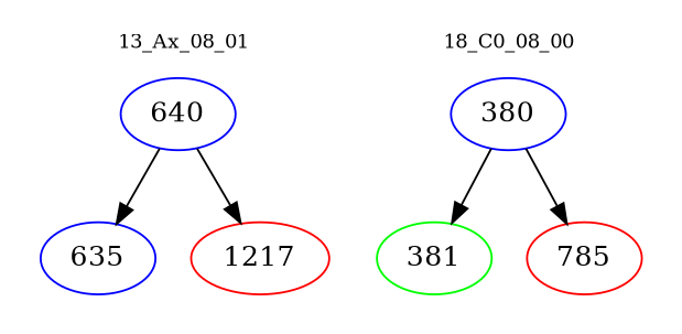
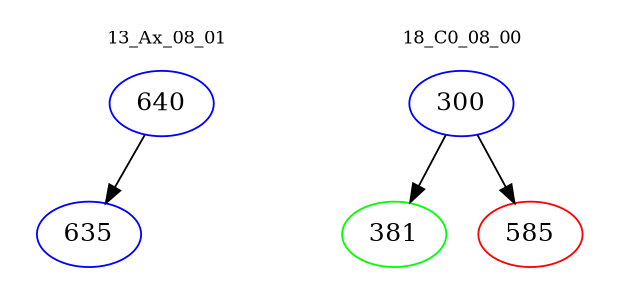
  digraph {
    node [color=blue]
    edge [color=black]
    n1 [label=640]
    n2 [label=635]
-   n3 [color=red label=1217]
-   n4 [label=380]
+   n4 [label=300]
    n5 [color=green label=381]
-   n6 [color=red label=785]
+   n6 [color=red label=585]
    subgraph cluster_1 {
      color=white
      fontsize=10
      label="13_Ax_08_01"
      n1
      n2
-     n3
    }
    subgraph cluster_2 {
      color=white
      fontsize=10
      label="18_C0_08_00"
      n4
      n5
      n6
    }
    n1 -> n2
-   n1 -> n3
    n4 -> n5
    n4 -> n6
  }
